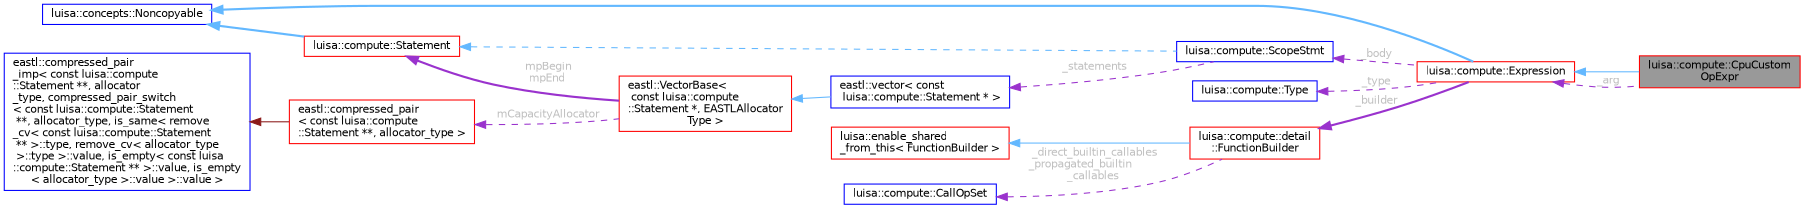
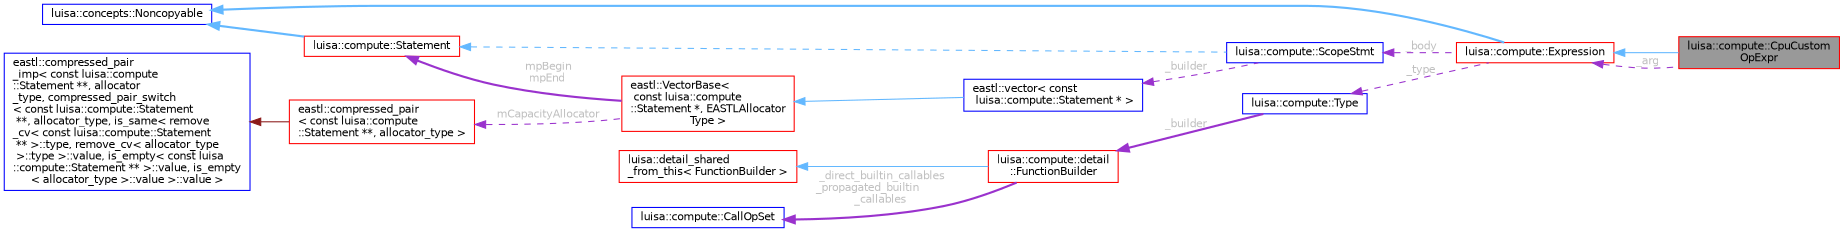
  digraph {
    rankdir=LR
    node [color=red fillcolor=white fontname=Helvetica fontsize=10 shape=box style=filled]
    edge [color=darkorchid3 dir=back fontname=Helvetica fontsize=10 labelfontname=Helvetica labelfontsize=10 style=dashed fontcolor=grey]
    n1 [fillcolor=grey60 fontcolor=black height=0.2 label="luisa::compute::CpuCustom\lOpExpr" width=0.4]
    n2 [height=0.2 label="luisa::compute::Expression" width=0.4]
    n3 [color=blue height=0.2 label="luisa::concepts::Noncopyable" width=0.4]
    n4 [height=0.2 label="luisa::compute::Statement" width=0.4]
    n5 [color=blue height=0.2 label="luisa::compute::ScopeStmt" width=0.4]
    n6 [height=0.2 label="eastl::VectorBase\<\l const luisa::compute\l::Statement *, EASTLAllocator\lType \>" width=0.4]
    n7 [color=blue height=0.2 label="luisa::compute::Type" width=0.4]
    n8 [height=0.2 label="luisa::compute::detail\l::FunctionBuilder" width=0.4]
-   n9 [height=0.2 label="luisa::enable_shared\l_from_this\< FunctionBuilder \>" width=0.4]
+   n9 [height=0.2 label="luisa::detail_shared\l_from_this\< FunctionBuilder \>" width=0.4]
    n10 [color=blue height=0.2 label="eastl::vector\< const\l luisa::compute::Statement * \>" width=0.4]
    n11 [height=0.2 label="eastl::compressed_pair\l\< const luisa::compute\l::Statement **, allocator_type \>" width=0.4]
    n12 [color=blue height=0.2 label="eastl::compressed_pair\l_imp\< const luisa::compute\l::Statement **, allocator\l_type, compressed_pair_switch\l\< const luisa::compute::Statement\l **, allocator_type, is_same\< remove\l_cv\< const luisa::compute::Statement\l ** \>::type, remove_cv\< allocator_type\l \>::type \>::value, is_empty\< const luisa\l::compute::Statement ** \>::value, is_empty\l\< allocator_type \>::value \>::value \>" width=0.4]
    n13 [color=blue height=0.2 label="luisa::compute::CallOpSet" width=0.4]
    n2 -> n1 [color=steelblue1 style=solid fontcolor=""]
    n2 -> n1 [label=" _arg"]
    n3 -> n2 [color=steelblue1 style=bold fontcolor=""]
    n3 -> n4 [color=steelblue1 style=bold fontcolor=""]
    n4 -> n5 [color=steelblue1 fontcolor=""]
    n4 -> n6 [label=" mpBegin\nmpEnd" style=bold]
    n5 -> n2 [label=" _body"]
    n6 -> n10 [color=steelblue1 style=solid fontcolor=""]
    n7 -> n2 [label=" _type"]
-   n8 -> n2 [label=" _builder" style=bold]
+   n8 -> n7 [label=" _builder" style=bold]
    n9 -> n8 [color=steelblue1 style=solid fontcolor=""]
-   n10 -> n5 [label=" _statements"]
+   n10 -> n5 [label=" _builder"]
    n11 -> n6 [label=" mCapacityAllocator"]
    n12 -> n11 [color=firebrick4 style=solid fontcolor=""]
-   n13 -> n8 [label=" _direct_builtin_callables\n_propagated_builtin\l_callables"]
+   n13 -> n8 [label=" _direct_builtin_callables\n_propagated_builtin\l_callables" style=bold]
  }
